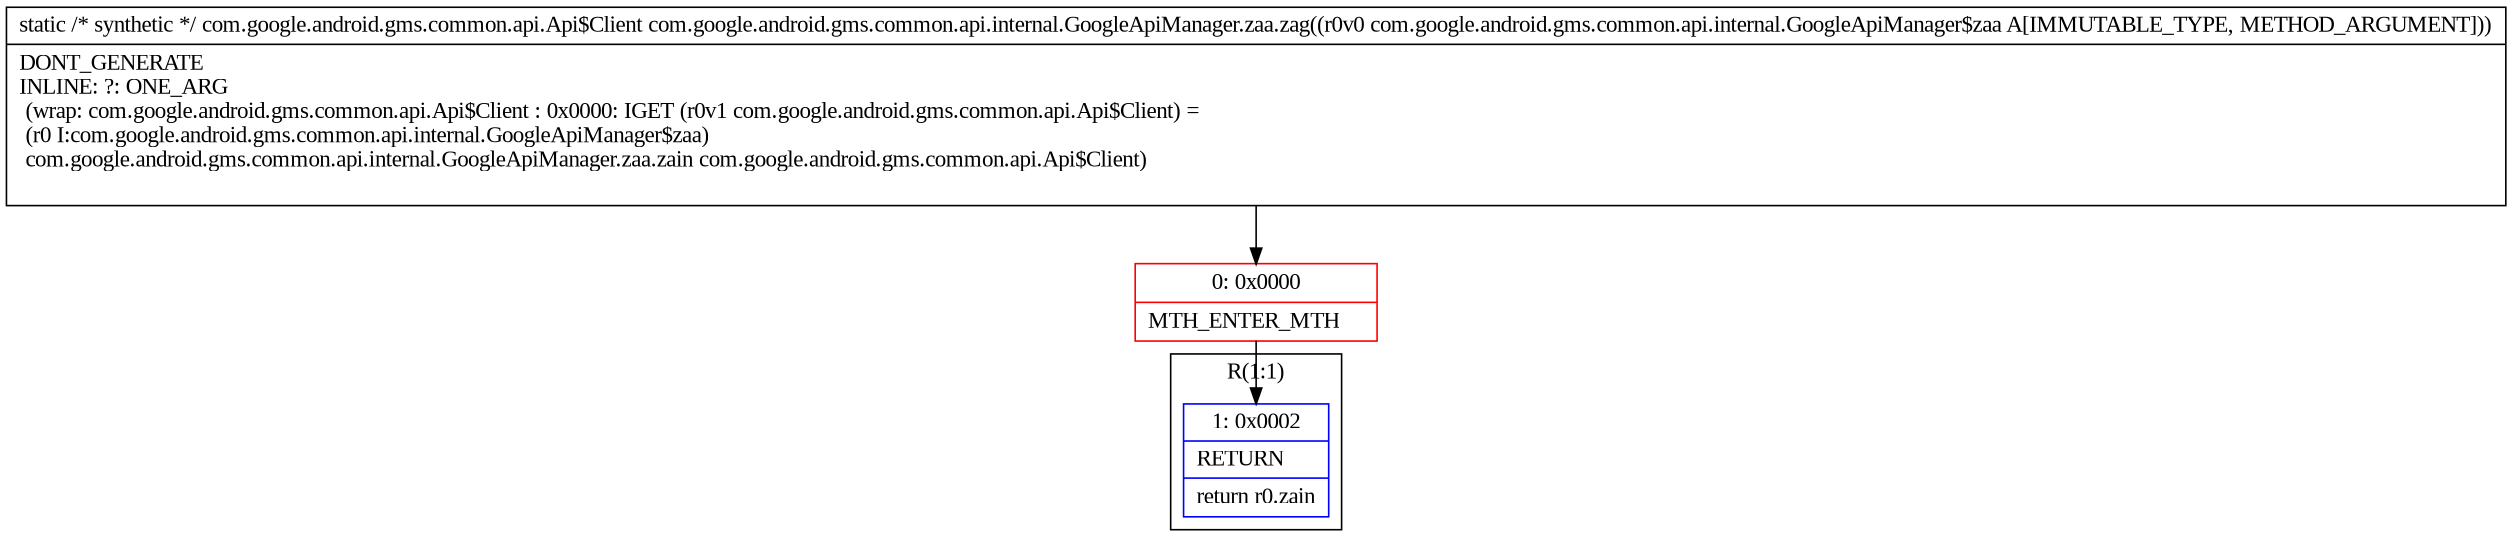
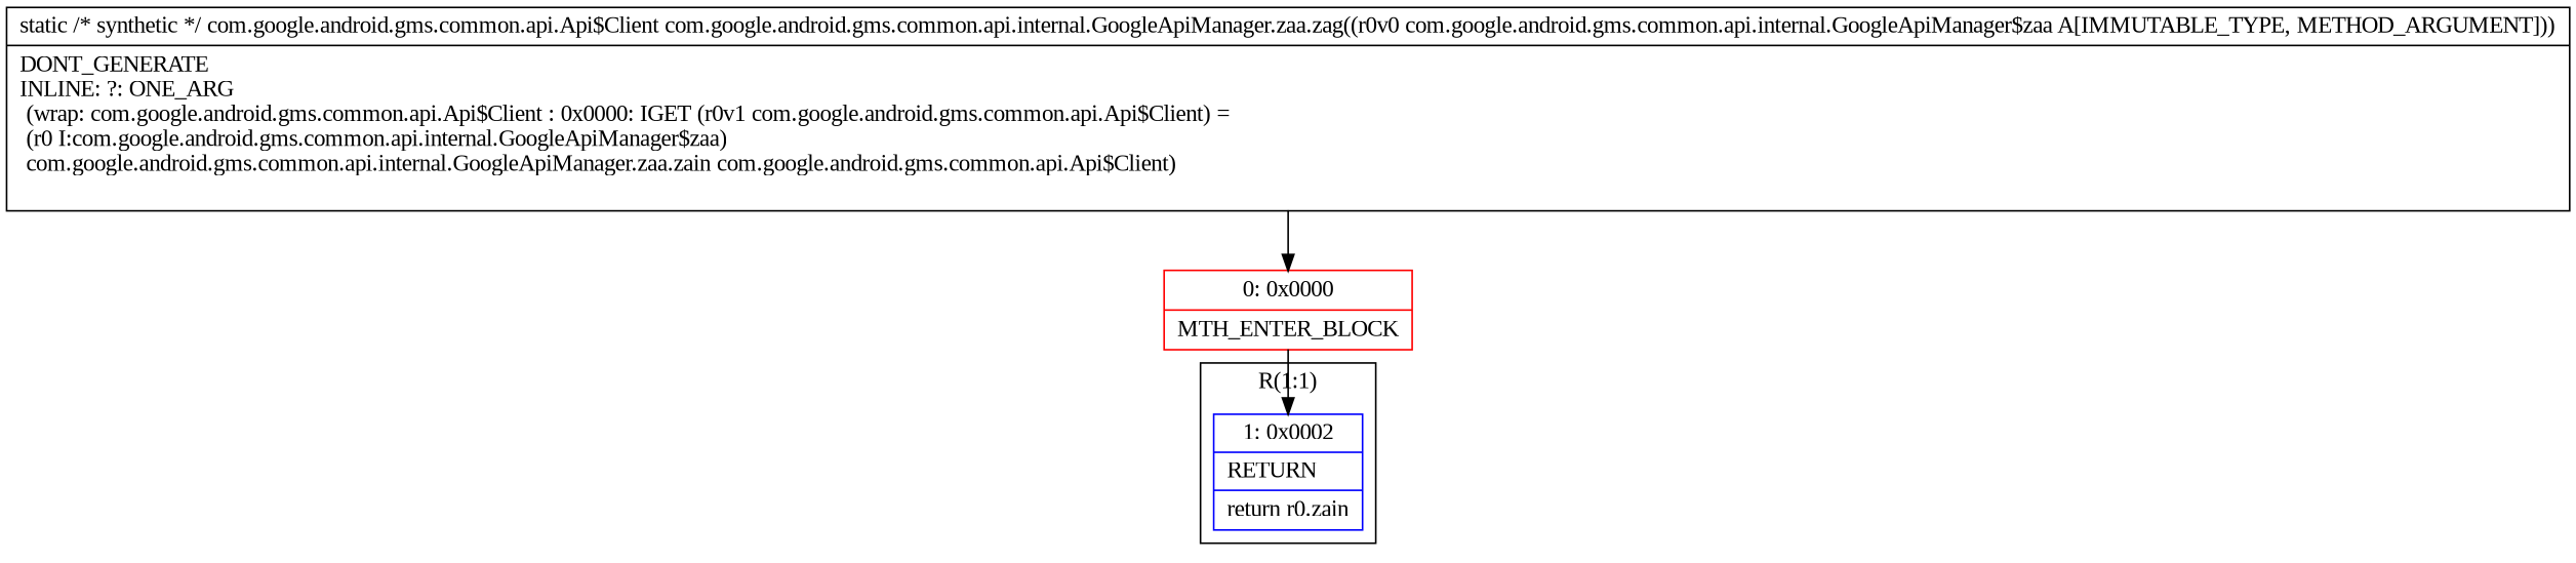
  digraph {
    fontname="Liberation Serif"
    node [shape=record fontname="Liberation Serif"]
    edge [fontname="Liberation Serif"]
    n1 [color=blue label="{1\:\ 0x0002|RETURN\l|return r0.zain\l}"]
-   n2 [color=red label="{0\:\ 0x0000|MTH_ENTER_MTH\l}"]
+   n2 [color=red label="{0\:\ 0x0000|MTH_ENTER_BLOCK\l}"]
    n3 [label="{static \/* synthetic *\/ com.google.android.gms.common.api.Api$Client com.google.android.gms.common.api.internal.GoogleApiManager.zaa.zag((r0v0 com.google.android.gms.common.api.internal.GoogleApiManager$zaa A[IMMUTABLE_TYPE, METHOD_ARGUMENT]))  | DONT_GENERATE\lINLINE: ?: ONE_ARG  \l  (wrap: com.google.android.gms.common.api.Api$Client : 0x0000: IGET  (r0v1 com.google.android.gms.common.api.Api$Client) = \l  (r0 I:com.google.android.gms.common.api.internal.GoogleApiManager$zaa)\l com.google.android.gms.common.api.internal.GoogleApiManager.zaa.zain com.google.android.gms.common.api.Api$Client)\l\l}"]
    subgraph cluster_1 {
      label="R(1:1)"
      n1
    }
    n2 -> n1
    n3 -> n2
  }
